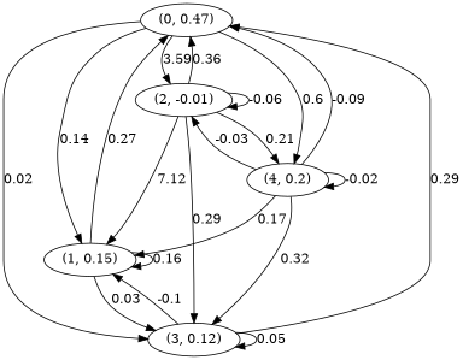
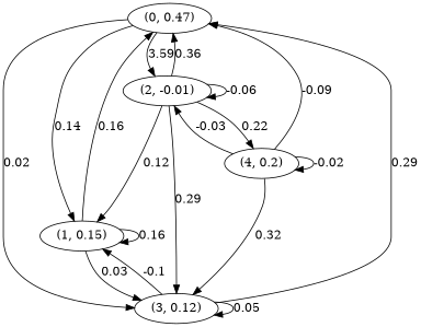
  digraph {
    n1 [label="(0, 0.47)"]
    n2 [label="(1, 0.15)"]
    n3 [label="(2, -0.01)"]
    n4 [label="(3, 0.12)"]
    n5 [label="(4, 0.2)"]
    n1 -> n2 [label=0.14]
    n1 -> n3 [label=3.59]
    n1 -> n4 [label=0.02]
-   n1 -> n5 [label=0.6]
-   n2 -> n1 [label=0.27]
+   n2 -> n1 [label=0.16]
    n2 -> n2 [label=0.16]
    n2 -> n4 [label=0.03]
    n3 -> n1 [label=0.36]
-   n3 -> n2 [label=7.12]
+   n3 -> n2 [label=0.12]
    n3 -> n3 [label=-0.06]
    n3 -> n4 [label=0.29]
-   n3 -> n5 [label=0.21]
+   n3 -> n5 [label=0.22]
    n4 -> n1 [label=0.29]
    n4 -> n2 [label=-0.1]
    n4 -> n4 [label=0.05]
    n5 -> n1 [label=-0.09]
-   n5 -> n2 [label=0.17]
    n5 -> n3 [label=-0.03]
    n5 -> n4 [label=0.32]
    n5 -> n5 [label=-0.02]
  }
